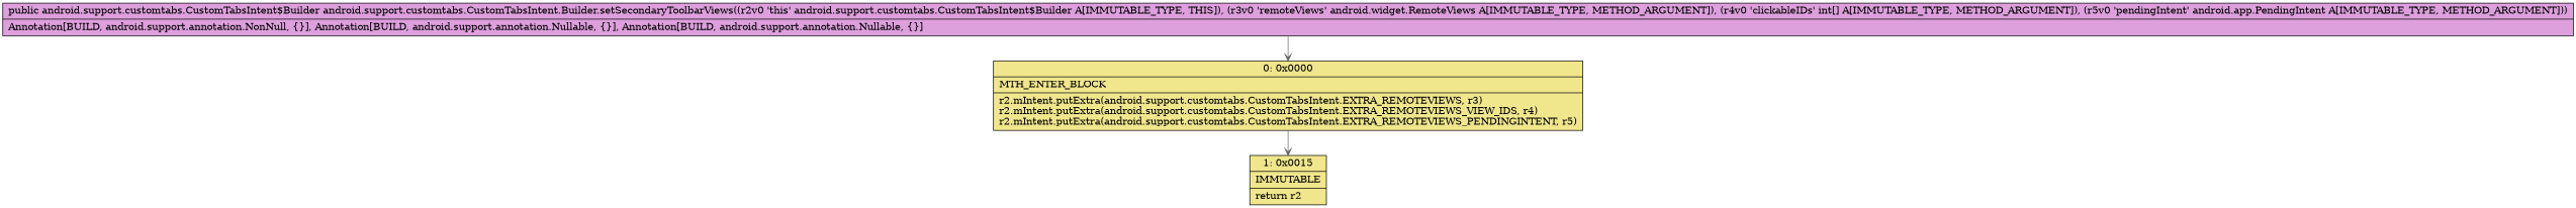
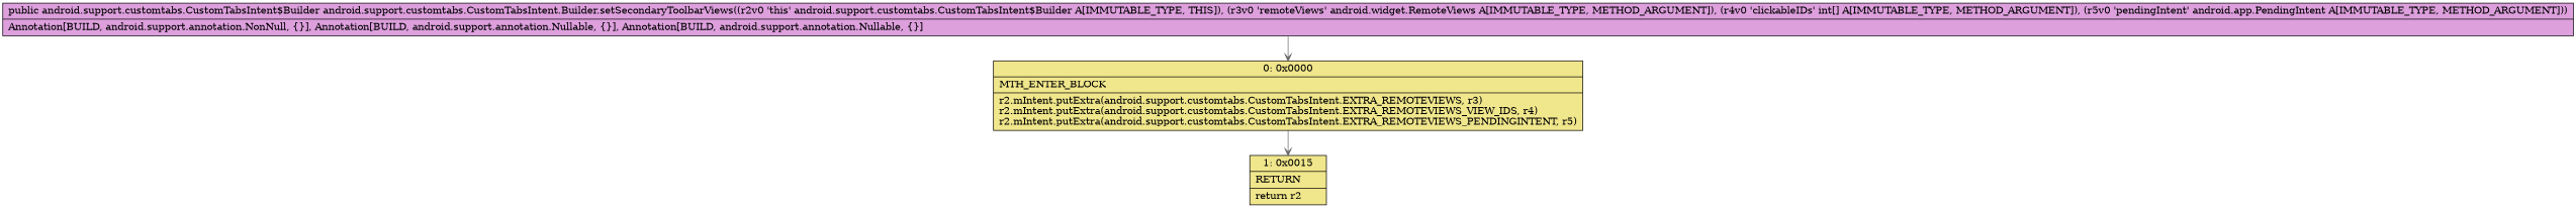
  digraph {
    node [shape=record style=filled fillcolor=khaki]
    edge [color=gray40 arrowhead=vee]
    n1 [label="{0\:\ 0x0000|MTH_ENTER_BLOCK\l|r2.mIntent.putExtra(android.support.customtabs.CustomTabsIntent.EXTRA_REMOTEVIEWS, r3)\lr2.mIntent.putExtra(android.support.customtabs.CustomTabsIntent.EXTRA_REMOTEVIEWS_VIEW_IDS, r4)\lr2.mIntent.putExtra(android.support.customtabs.CustomTabsIntent.EXTRA_REMOTEVIEWS_PENDINGINTENT, r5)\l}"]
-   n2 [label="{1\:\ 0x0015|IMMUTABLE\l|return r2\l}"]
+   n2 [label="{1\:\ 0x0015|RETURN\l|return r2\l}"]
    n3 [label="{public android.support.customtabs.CustomTabsIntent$Builder android.support.customtabs.CustomTabsIntent.Builder.setSecondaryToolbarViews((r2v0 'this' android.support.customtabs.CustomTabsIntent$Builder A[IMMUTABLE_TYPE, THIS]), (r3v0 'remoteViews' android.widget.RemoteViews A[IMMUTABLE_TYPE, METHOD_ARGUMENT]), (r4v0 'clickableIDs' int[] A[IMMUTABLE_TYPE, METHOD_ARGUMENT]), (r5v0 'pendingIntent' android.app.PendingIntent A[IMMUTABLE_TYPE, METHOD_ARGUMENT]))  | Annotation[BUILD, android.support.annotation.NonNull, \{\}], Annotation[BUILD, android.support.annotation.Nullable, \{\}], Annotation[BUILD, android.support.annotation.Nullable, \{\}]\l}" fillcolor=plum]
    n1 -> n2
    n3 -> n1
  }
